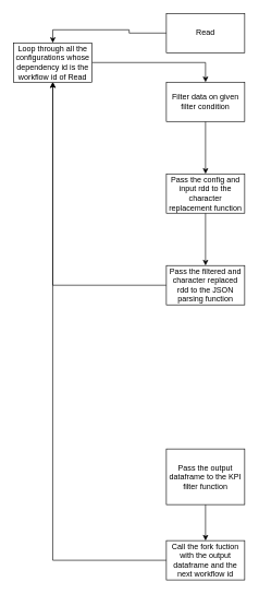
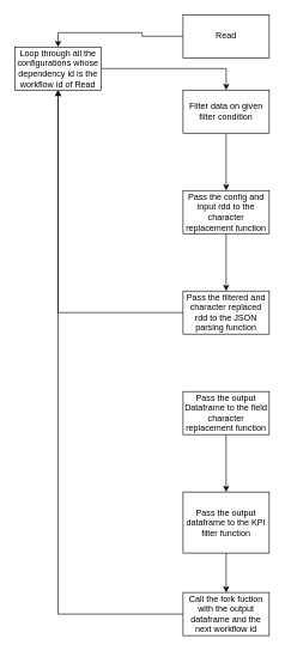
  <mxCell id="0" />
  <mxCell id="1" parent="0" />
  <mxCell id="2" style="edgeStyle=orthogonalEdgeStyle;rounded=0;orthogonalLoop=1;jettySize=auto;html=1;entryX=0.5;entryY=0;entryDx=0;entryDy=0;" parent="1" source="3" target="9" edge="1"><mxGeometry relative="1" as="geometry" /></mxCell>
  <mxCell id="3" value="Read" style="rounded=0;whiteSpace=wrap;html=1;" parent="1" vertex="1"><mxGeometry x="254" y="20" width="120" height="60" as="geometry" /></mxCell>
  <mxCell id="4" value="" style="edgeStyle=orthogonalEdgeStyle;rounded=0;orthogonalLoop=1;jettySize=auto;html=1;" parent="1" source="5" target="7" edge="1"><mxGeometry relative="1" as="geometry" /></mxCell>
  <mxCell id="5" value="Filter data on given filter condition" style="rounded=0;whiteSpace=wrap;html=1;" parent="1" vertex="1"><mxGeometry x="254" y="125" width="120" height="60" as="geometry" /></mxCell>
  <mxCell id="6" value="" style="edgeStyle=orthogonalEdgeStyle;rounded=0;orthogonalLoop=1;jettySize=auto;html=1;" parent="1" source="7" target="11" edge="1"><mxGeometry relative="1" as="geometry" /></mxCell>
  <mxCell id="7" value="Pass the config and input rdd to the character replacement function" style="whiteSpace=wrap;html=1;rounded=0;" parent="1" vertex="1"><mxGeometry x="254" y="265" width="120" height="60" as="geometry" /></mxCell>
  <mxCell id="8" style="edgeStyle=orthogonalEdgeStyle;rounded=0;orthogonalLoop=1;jettySize=auto;html=1;entryX=0.5;entryY=0;entryDx=0;entryDy=0;" parent="1" source="9" target="5" edge="1"><mxGeometry relative="1" as="geometry" /></mxCell>
  <mxCell id="9" value="Loop through all the configurations whose dependency id is the workflow id of Read" style="whiteSpace=wrap;html=1;" parent="1" vertex="1"><mxGeometry x="20" y="65" width="120" height="60" as="geometry" /></mxCell>
  <mxCell id="10" value="" style="edgeStyle=orthogonalEdgeStyle;rounded=0;orthogonalLoop=1;jettySize=auto;html=1;" parent="1" source="11" target="9" edge="1"><mxGeometry relative="1" as="geometry" /></mxCell>
  <mxCell id="11" value="Pass the filtered and character replaced rdd to the JSON parsing function" style="whiteSpace=wrap;html=1;rounded=0;" parent="1" vertex="1"><mxGeometry x="254" y="405" width="120" height="60" as="geometry" /></mxCell>
+ <mxCell id="12" value="" style="edgeStyle=orthogonalEdgeStyle;rounded=0;orthogonalLoop=1;jettySize=auto;html=1;" parent="1" source="13" target="15" edge="1"><mxGeometry relative="1" as="geometry" /></mxCell>
+ <mxCell id="13" value="Pass the output Dataframe to the field character replacement function" style="whiteSpace=wrap;html=1;rounded=0;" parent="1" vertex="1"><mxGeometry x="254" y="545" width="120" height="60" as="geometry" /></mxCell>
  <mxCell id="14" value="" style="edgeStyle=orthogonalEdgeStyle;rounded=0;orthogonalLoop=1;jettySize=auto;html=1;" parent="1" source="15" target="17" edge="1"><mxGeometry relative="1" as="geometry" /></mxCell>
  <mxCell id="15" value="Pass the output dataframe to the KPI filter function" style="whiteSpace=wrap;html=1;rounded=0;" parent="1" vertex="1"><mxGeometry x="254" y="685" width="120" height="85" as="geometry" /></mxCell>
  <mxCell id="16" style="edgeStyle=orthogonalEdgeStyle;rounded=0;orthogonalLoop=1;jettySize=auto;html=1;entryX=0.5;entryY=1;entryDx=0;entryDy=0;" parent="1" source="17" target="9" edge="1"><mxGeometry relative="1" as="geometry" /></mxCell>
  <mxCell id="17" value="Call the fork fuction with the output dataframe and the next workflow id" style="whiteSpace=wrap;html=1;rounded=0;" parent="1" vertex="1"><mxGeometry x="254" y="825" width="120" height="60" as="geometry" /></mxCell>
